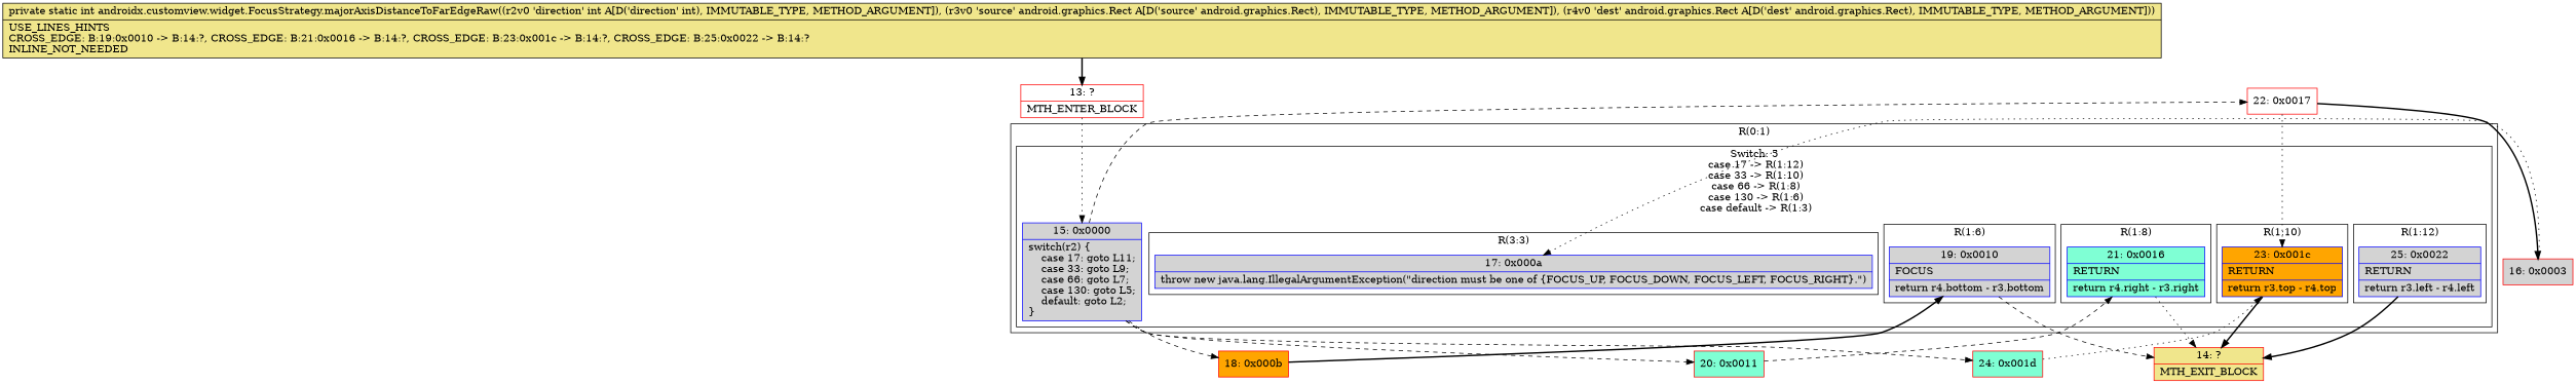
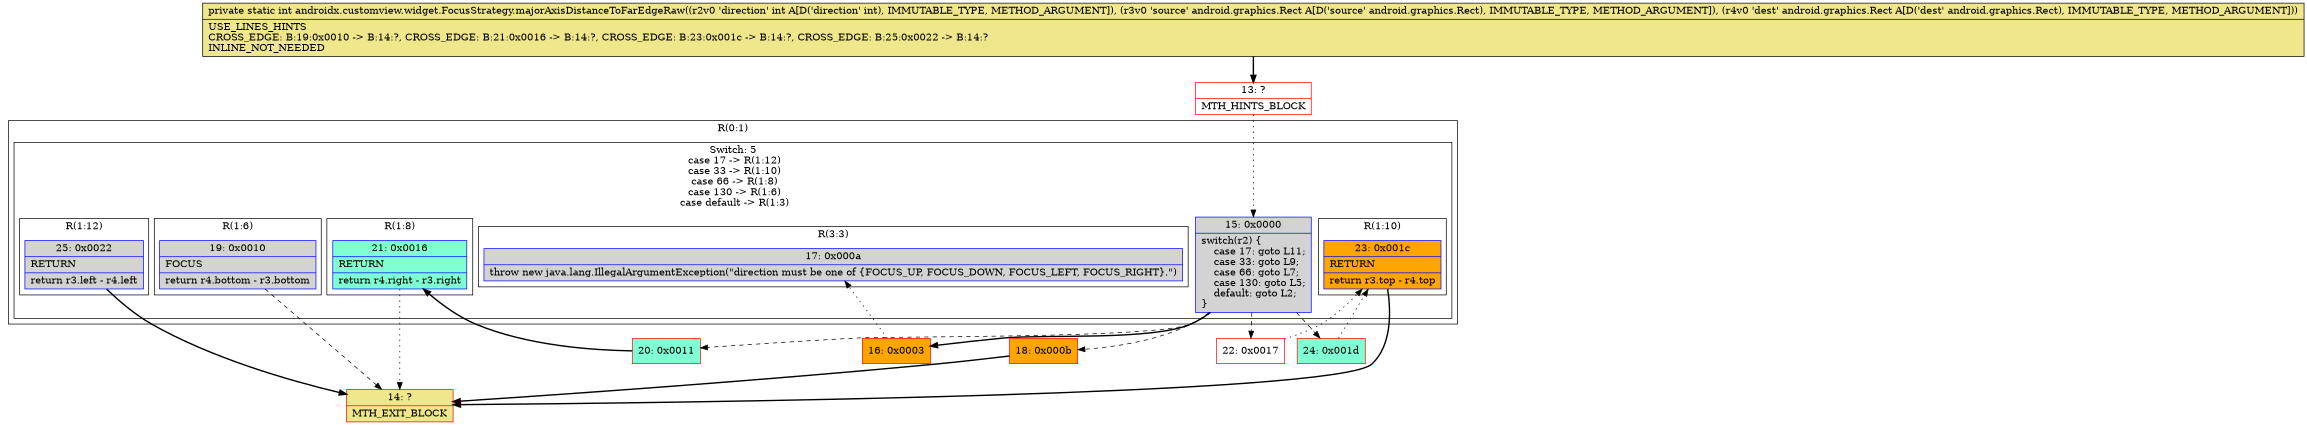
  digraph {
    node [color=red fillcolor=lightgrey shape=record style=filled]
    edge [style=dashed]
    n1 [color=blue label="{25\:\ 0x0022|RETURN\l|return r3.left \- r4.left\l}"]
    n2 [color=blue fillcolor=orange label="{23\:\ 0x001c|RETURN\l|return r3.top \- r4.top\l}"]
    n3 [color=blue fillcolor=aquamarine label="{21\:\ 0x0016|RETURN\l|return r4.right \- r3.right\l}"]
    n4 [color=blue label="{19\:\ 0x0010|FOCUS\l|return r4.bottom \- r3.bottom\l}"]
    n5 [color=blue label="{17\:\ 0x000a|throw new java.lang.IllegalArgumentException(\"direction must be one of \{FOCUS_UP, FOCUS_DOWN, FOCUS_LEFT, FOCUS_RIGHT\}.\")\l}"]
    n6 [color=blue label="{15\:\ 0x0000|switch(r2) \{\l    case 17: goto L11;\l    case 33: goto L9;\l    case 66: goto L7;\l    case 130: goto L5;\l    default: goto L2;\l\}\l}"]
    n7 [fillcolor=khaki label="{14\:\ ?|MTH_EXIT_BLOCK\l}"]
-   n8 [label="{16\:\ 0x0003}"]
+   n8 [fillcolor=orange label="{16\:\ 0x0003}"]
    n9 [fillcolor=orange label="{18\:\ 0x000b}"]
    n10 [fillcolor=aquamarine label="{20\:\ 0x0011}"]
    n11 [fillcolor=white label="{22\:\ 0x0017}"]
    n12 [fillcolor=aquamarine label="{24\:\ 0x001d}"]
-   n13 [fillcolor=white label="{13\:\ ?|MTH_ENTER_BLOCK\l}"]
+   n13 [fillcolor=white label="{13\:\ ?|MTH_HINTS_BLOCK\l}"]
    n14 [fillcolor=khaki label="{private static int androidx.customview.widget.FocusStrategy.majorAxisDistanceToFarEdgeRaw((r2v0 'direction' int A[D('direction' int), IMMUTABLE_TYPE, METHOD_ARGUMENT]), (r3v0 'source' android.graphics.Rect A[D('source' android.graphics.Rect), IMMUTABLE_TYPE, METHOD_ARGUMENT]), (r4v0 'dest' android.graphics.Rect A[D('dest' android.graphics.Rect), IMMUTABLE_TYPE, METHOD_ARGUMENT]))  | USE_LINES_HINTS\lCROSS_EDGE: B:19:0x0010 \-\> B:14:?, CROSS_EDGE: B:21:0x0016 \-\> B:14:?, CROSS_EDGE: B:23:0x001c \-\> B:14:?, CROSS_EDGE: B:25:0x0022 \-\> B:14:?\lINLINE_NOT_NEEDED\l}" color=""]
    subgraph cluster_1 {
      label="R(0:1)"
      subgraph cluster_2 {
        label="Switch: 5\n case 17 -> R(1:12)\n case 33 -> R(1:10)\n case 66 -> R(1:8)\n case 130 -> R(1:6)\n case default -> R(1:3)"
        n6
        subgraph cluster_3 {
          label="R(1:12)"
          n1
        }
        subgraph cluster_4 {
          label="R(1:10)"
          n2
        }
        subgraph cluster_5 {
          label="R(1:8)"
          n3
        }
        subgraph cluster_6 {
          label="R(1:6)"
          n4
        }
        subgraph cluster_7 {
          label="R(3:3)"
          n5
        }
      }
    }
    n1 -> n7 [style=bold]
    n2 -> n7 [style=bold]
    n3 -> n7 [style=dotted]
    n4 -> n7
-   n11 -> n8 [style=bold]
+   n6 -> n8 [style=bold]
    n6 -> n9
    n6 -> n10
    n6 -> n11
    n6 -> n12
    n8 -> n5 [style=dotted]
-   n9 -> n4 [style=bold]
-   n10 -> n3
+   n9 -> n7 [style=bold]
+   n10 -> n3 [style=bold]
    n11 -> n2 [style=dotted]
    n12 -> n2 [style=dotted]
    n13 -> n6 [style=dotted]
    n14 -> n13 [style=bold]
  }
